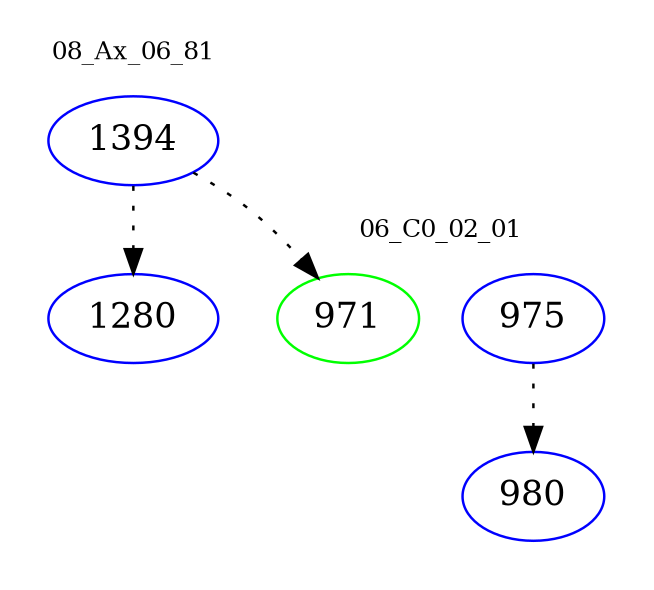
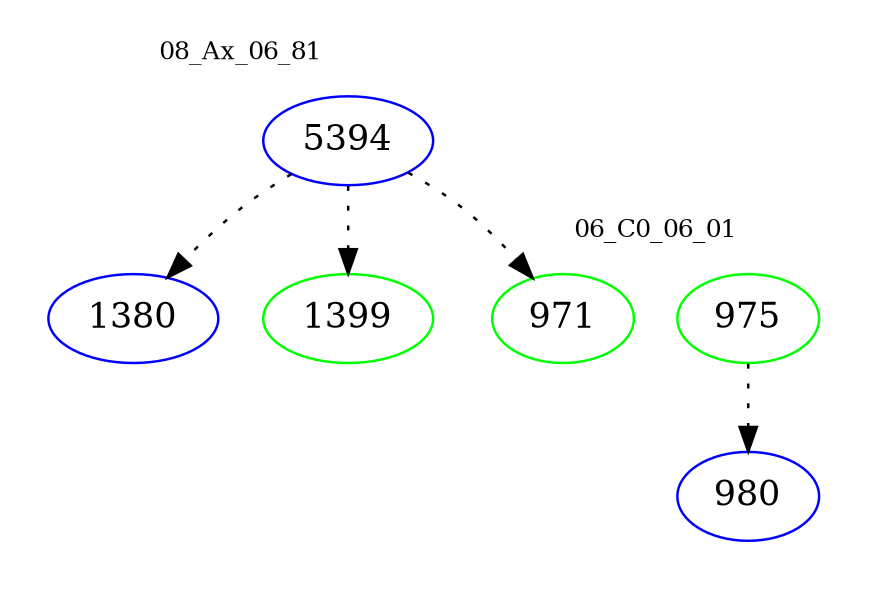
  digraph {
    node [color=blue]
    edge [color=black style=dotted]
-   n1 [label=1394]
-   n2 [label=1280]
-   n4 [label=975]
+   n1 [label=5394]
+   n2 [label=1380]
+   n3 [color=green label=1399]
+   n4 [color=green label=975]
    n5 [color=green label=971]
    n6 [label=980]
    subgraph cluster_1 {
      color=white
      fontsize=10
      label="08_Ax_06_81"
      n1
      n2
+     n3
    }
    subgraph cluster_2 {
      color=white
      fontsize=10
-     label="06_C0_02_01"
+     label="06_C0_06_01"
      n4
      n5
      n6
    }
    n1 -> n2
+   n1 -> n3
    n1 -> n5
    n4 -> n6
  }
